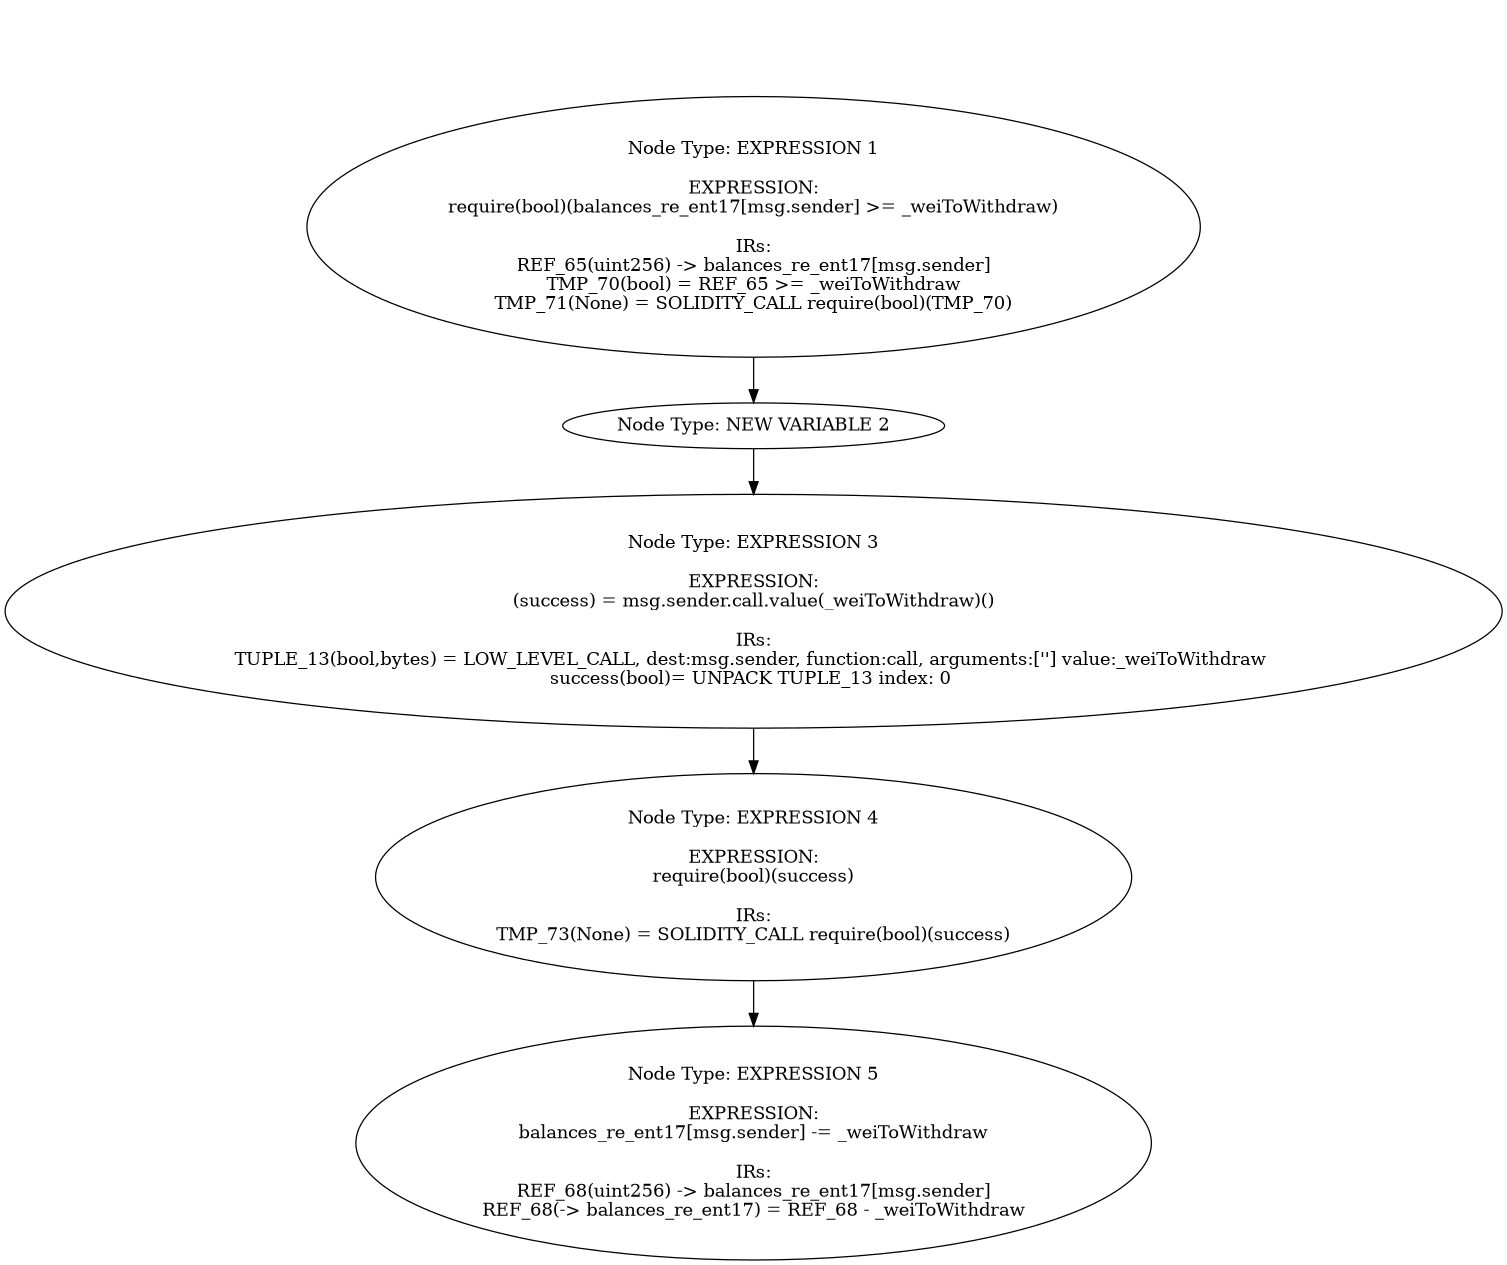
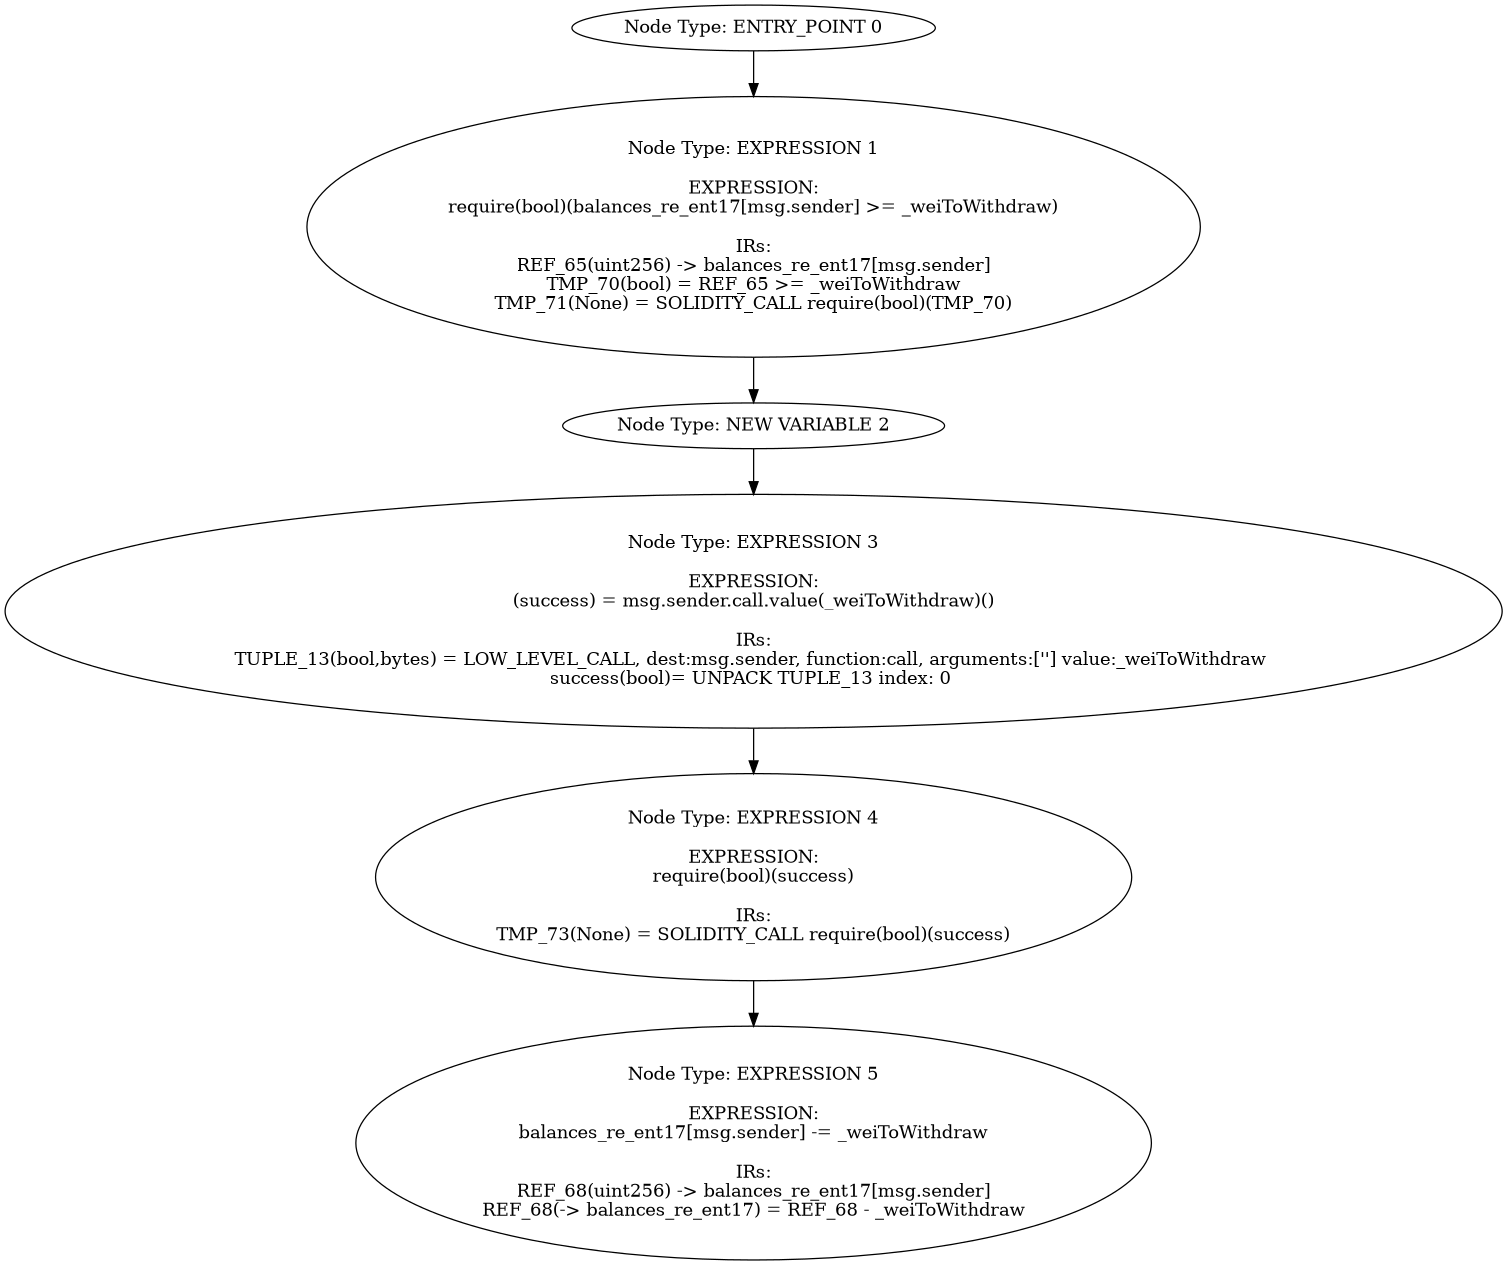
  digraph {
+   n1 [label="Node Type: ENTRY_POINT 0\n"]
    n2 [label="Node Type: EXPRESSION 1\n\nEXPRESSION:\nrequire(bool)(balances_re_ent17[msg.sender] >= _weiToWithdraw)\n\nIRs:\nREF_65(uint256) -> balances_re_ent17[msg.sender]\nTMP_70(bool) = REF_65 >= _weiToWithdraw\nTMP_71(None) = SOLIDITY_CALL require(bool)(TMP_70)"]
    n3 [label="Node Type: NEW VARIABLE 2\n"]
    n4 [label="Node Type: EXPRESSION 3\n\nEXPRESSION:\n(success) = msg.sender.call.value(_weiToWithdraw)()\n\nIRs:\nTUPLE_13(bool,bytes) = LOW_LEVEL_CALL, dest:msg.sender, function:call, arguments:[''] value:_weiToWithdraw \nsuccess(bool)= UNPACK TUPLE_13 index: 0 "]
    n5 [label="Node Type: EXPRESSION 4\n\nEXPRESSION:\nrequire(bool)(success)\n\nIRs:\nTMP_73(None) = SOLIDITY_CALL require(bool)(success)"]
    n6 [label="Node Type: EXPRESSION 5\n\nEXPRESSION:\nbalances_re_ent17[msg.sender] -= _weiToWithdraw\n\nIRs:\nREF_68(uint256) -> balances_re_ent17[msg.sender]\nREF_68(-> balances_re_ent17) = REF_68 - _weiToWithdraw"]
+   n1 -> n2
    n2 -> n3
    n3 -> n4
    n4 -> n5
    n5 -> n6
  }
